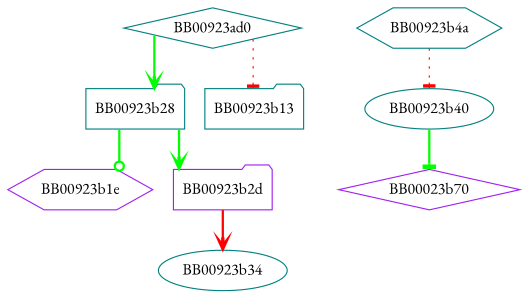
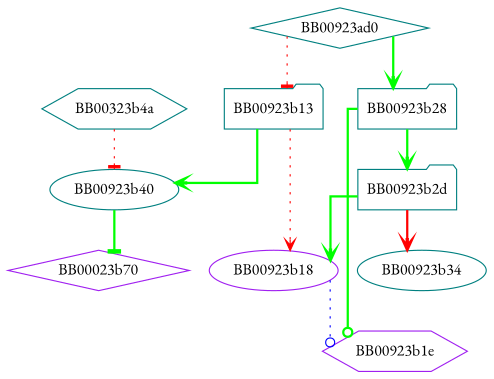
  digraph {
    fontname="EB Garamond"
    splines=ortho
    node [color=teal fontname="EB Garamond" shape=folder]
    edge [arrowhead=vee color=green fontname="EB Garamond" style=bold]
    BB00923ad0 [shape=diamond]
    BB00923b28
    BB00923b13
    BB00923b1e [color=purple shape=hexagon]
-   BB00923b2d [color=purple]
+   BB00923b2d
    BB00923b40 [shape=ellipse]
+   BB00923b18 [color=purple shape=ellipse]
    BB00923b34 [shape=ellipse]
    n9 [color=purple label=BB00023b70 shape=diamond]
-   BB00923b4a [shape=hexagon]
+   BB00923b4a [shape=hexagon label=BB00323b4a]
    BB00923ad0 -> BB00923b28
    BB00923ad0 -> BB00923b13 [arrowhead=tee color=red style=dotted]
    BB00923b28 -> BB00923b1e [arrowhead=odot]
    BB00923b28 -> BB00923b2d
+   BB00923b13 -> BB00923b40
+   BB00923b13 -> BB00923b18 [color=red style=dotted]
+   BB00923b2d -> BB00923b18
    BB00923b2d -> BB00923b34 [color=red]
    BB00923b40 -> n9 [arrowhead=tee]
+   BB00923b18 -> BB00923b1e [arrowhead=odot color=blue style=dotted]
    BB00923b4a -> BB00923b40 [arrowhead=tee color=red style=dotted]
  }
